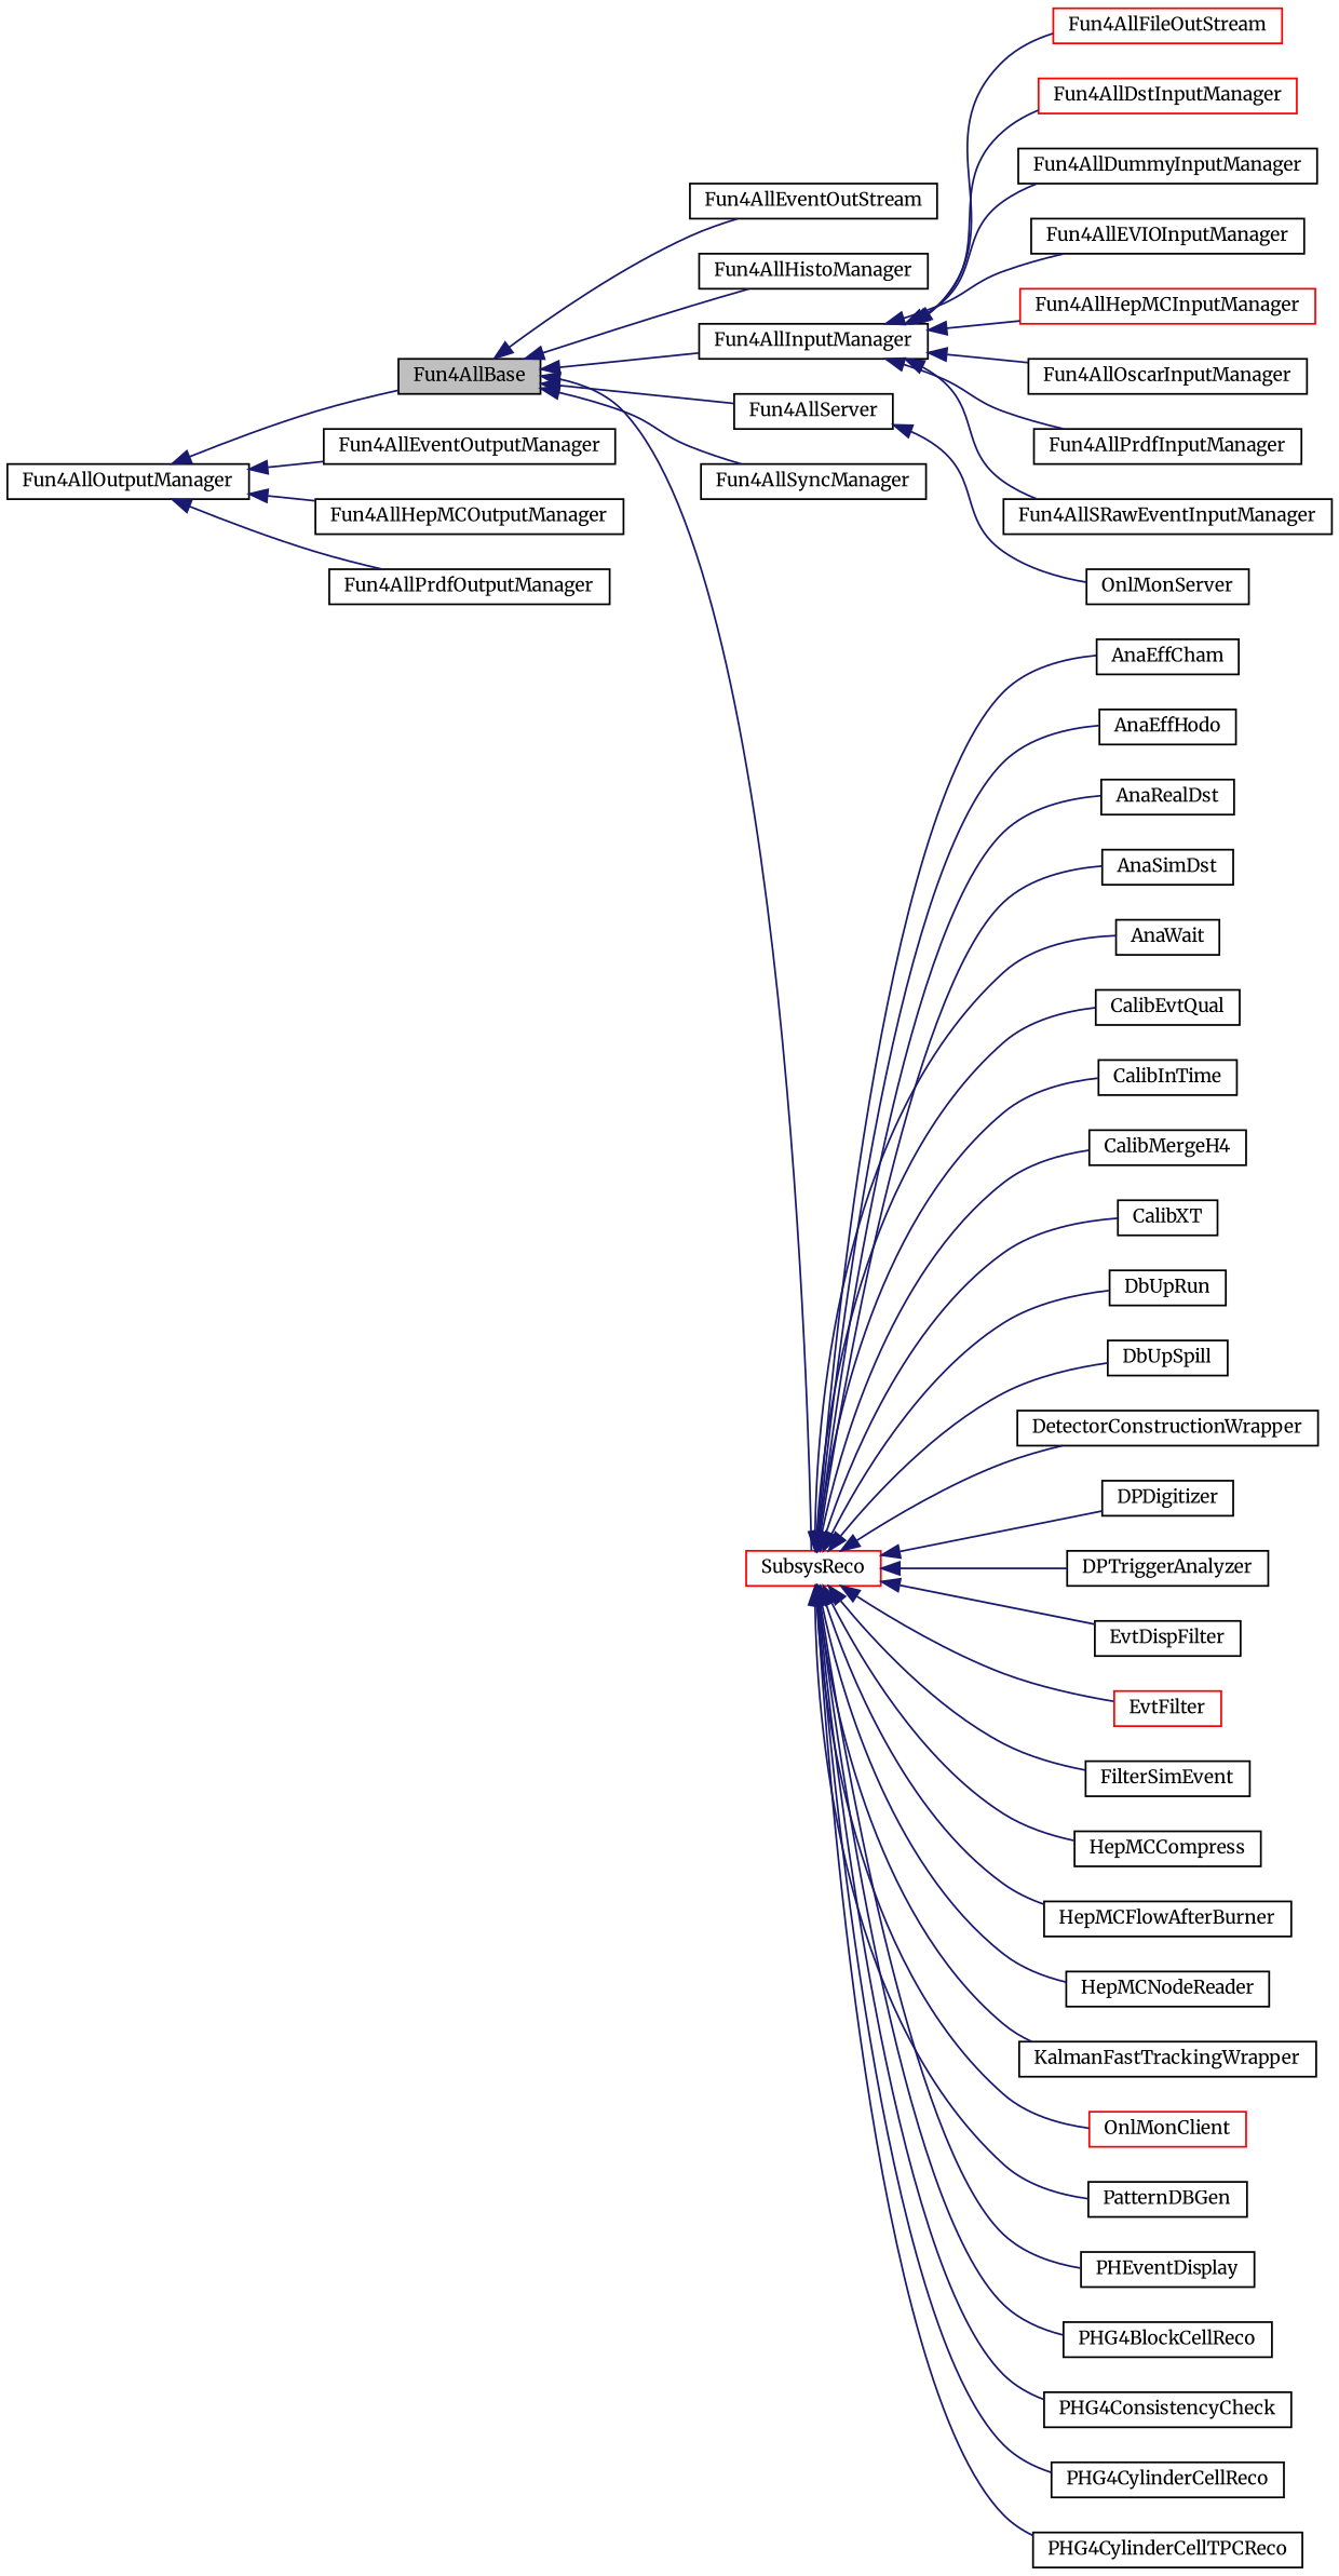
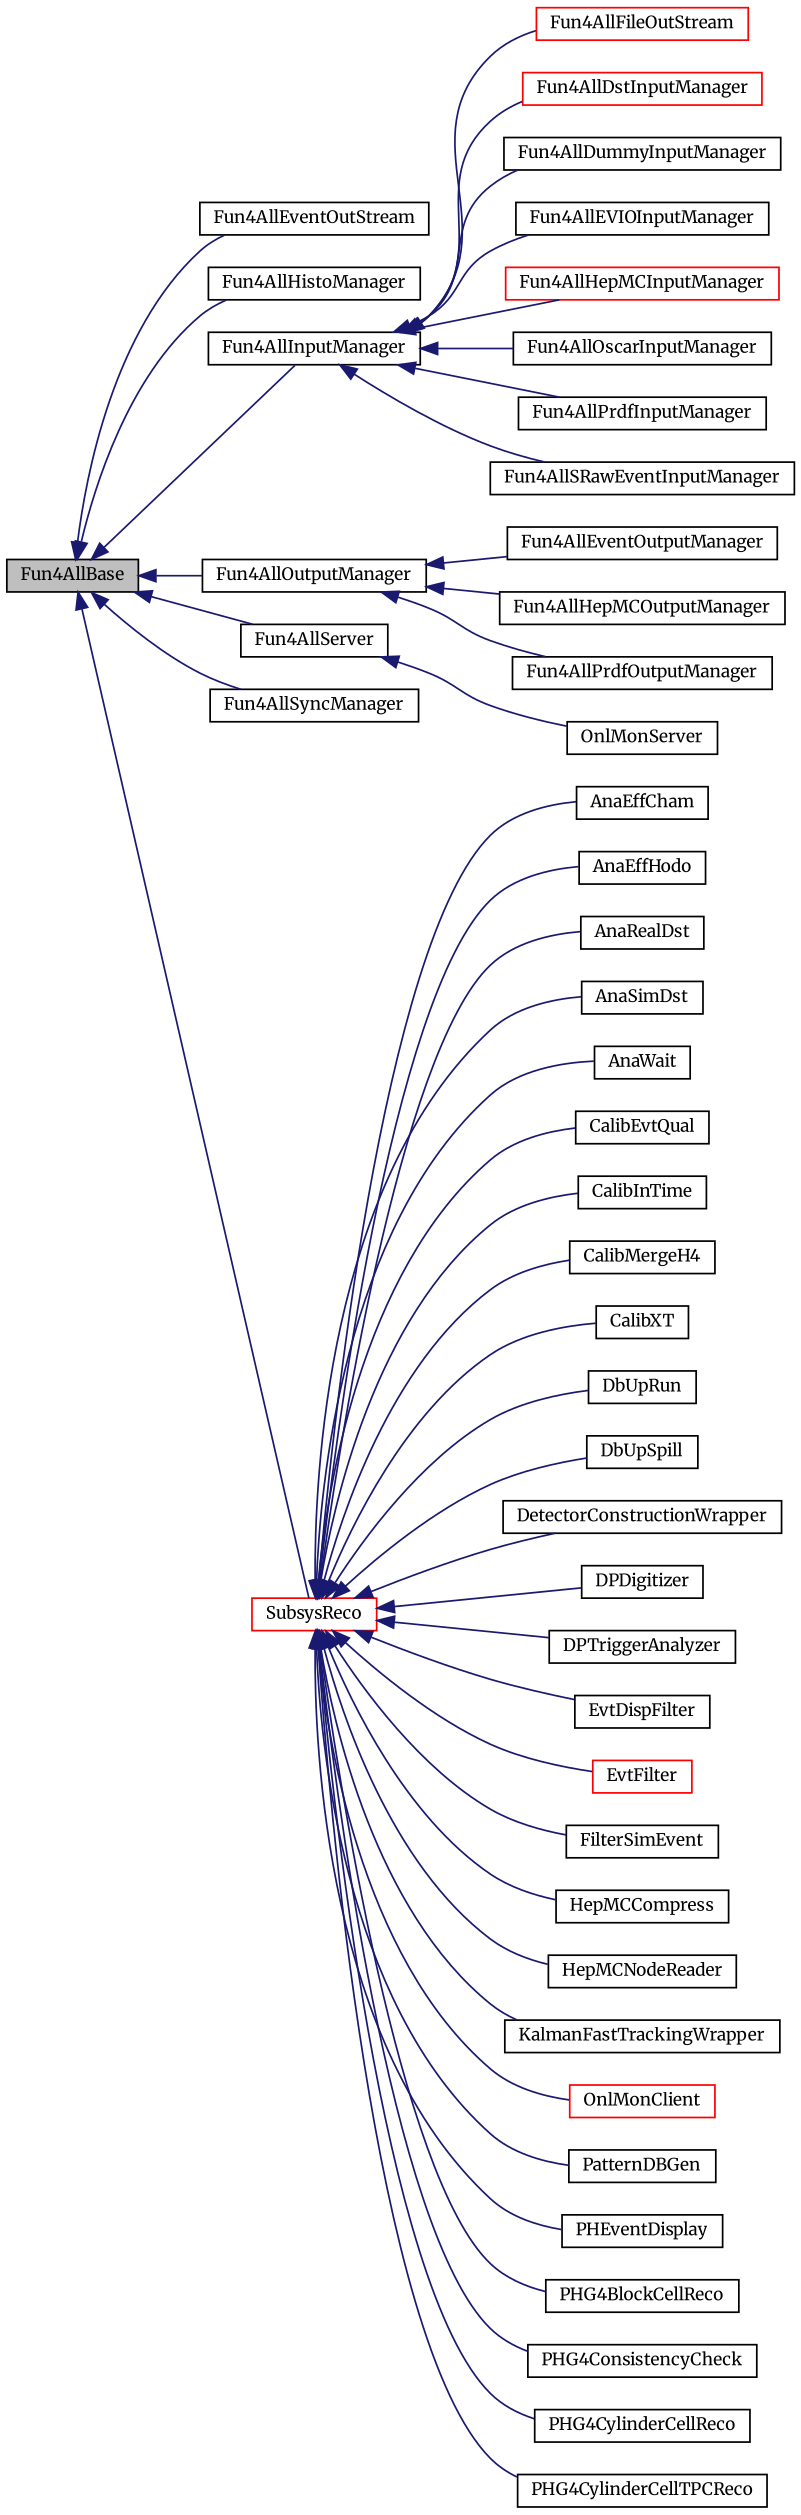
  digraph {
    fontname=Merriweather
    rankdir=LR
    node [color=black fontname=Merriweather fontsize=10 shape=record]
    edge [color=midnightblue dir=back fontname=Merriweather fontsize=10 labelfontname=FreeSans labelfontsize=10 style=solid]
    n1 [fillcolor=grey75 fontcolor=black height=0.2 label=Fun4AllBase style=filled width=0.4]
    n2 [height=0.2 label=Fun4AllEventOutStream width=0.4]
    n3 [height=0.2 label=Fun4AllHistoManager width=0.4]
    n4 [height=0.2 label=Fun4AllInputManager width=0.4]
    n5 [height=0.2 label=Fun4AllOutputManager width=0.4]
    n6 [height=0.2 label=Fun4AllServer width=0.4]
    n7 [height=0.2 label=Fun4AllSyncManager width=0.4]
    n8 [color=red height=0.2 label=SubsysReco width=0.4]
    n9 [color=red height=0.2 label=Fun4AllFileOutStream width=0.4]
    n10 [color=red height=0.2 label=Fun4AllDstInputManager width=0.4]
    n11 [height=0.2 label=Fun4AllDummyInputManager width=0.4]
    n12 [height=0.2 label=Fun4AllEVIOInputManager width=0.4]
    n13 [color=red height=0.2 label=Fun4AllHepMCInputManager width=0.4]
    n14 [height=0.2 label=Fun4AllOscarInputManager width=0.4]
    n15 [height=0.2 label=Fun4AllPrdfInputManager width=0.4]
    n16 [height=0.2 label=Fun4AllSRawEventInputManager width=0.4]
    n17 [height=0.2 label=Fun4AllEventOutputManager width=0.4]
    n18 [height=0.2 label=Fun4AllHepMCOutputManager width=0.4]
    n19 [height=0.2 label=Fun4AllPrdfOutputManager width=0.4]
    n20 [height=0.2 label=OnlMonServer width=0.4]
    n21 [height=0.2 label=AnaEffCham width=0.4]
    n22 [height=0.2 label=AnaEffHodo width=0.4]
    n23 [height=0.2 label=AnaRealDst width=0.4]
    n24 [height=0.2 label=AnaSimDst width=0.4]
    n25 [height=0.2 label=AnaWait width=0.4]
    n26 [height=0.2 label=CalibEvtQual width=0.4]
    n27 [height=0.2 label=CalibInTime width=0.4]
    n28 [height=0.2 label=CalibMergeH4 width=0.4]
    n29 [height=0.2 label=CalibXT width=0.4]
    n30 [height=0.2 label=DbUpRun width=0.4]
    n31 [height=0.2 label=DbUpSpill width=0.4]
    n32 [height=0.2 label=DetectorConstructionWrapper width=0.4]
    n33 [height=0.2 label=DPDigitizer width=0.4]
    n34 [height=0.2 label=DPTriggerAnalyzer width=0.4]
    n35 [height=0.2 label=EvtDispFilter width=0.4]
    n36 [color=red height=0.2 label=EvtFilter width=0.4]
    n37 [height=0.2 label=FilterSimEvent width=0.4]
    n38 [height=0.2 label=HepMCCompress width=0.4]
-   n39 [height=0.2 label=HepMCFlowAfterBurner width=0.4]
    n40 [height=0.2 label=HepMCNodeReader width=0.4]
    n41 [height=0.2 label=KalmanFastTrackingWrapper width=0.4]
    n42 [color=red height=0.2 label=OnlMonClient width=0.4]
    n43 [height=0.2 label=PatternDBGen width=0.4]
    n44 [height=0.2 label=PHEventDisplay width=0.4]
    n45 [height=0.2 label=PHG4BlockCellReco width=0.4]
    n46 [height=0.2 label=PHG4ConsistencyCheck width=0.4]
    n47 [height=0.2 label=PHG4CylinderCellReco width=0.4]
    n48 [height=0.2 label=PHG4CylinderCellTPCReco width=0.4]
    n1 -> n2
    n1 -> n3
    n1 -> n4
-   n5 -> n1
+   n1 -> n5
    n1 -> n6
    n1 -> n7
    n1 -> n8
    n4 -> n9
    n4 -> n10
    n4 -> n11
    n4 -> n12
    n4 -> n13
    n4 -> n14
    n4 -> n15
    n4 -> n16
    n5 -> n17
    n5 -> n18
    n5 -> n19
    n6 -> n20
    n8 -> n21
    n8 -> n22
    n8 -> n23
    n8 -> n24
    n8 -> n25
    n8 -> n26
    n8 -> n27
    n8 -> n28
    n8 -> n29
    n8 -> n30
    n8 -> n31
    n8 -> n32
    n8 -> n33
    n8 -> n34
    n8 -> n35
    n8 -> n36
    n8 -> n37
    n8 -> n38
-   n8 -> n39
    n8 -> n40
    n8 -> n41
    n8 -> n42
    n8 -> n43
    n8 -> n44
    n8 -> n45
    n8 -> n46
    n8 -> n47
    n8 -> n48
  }
